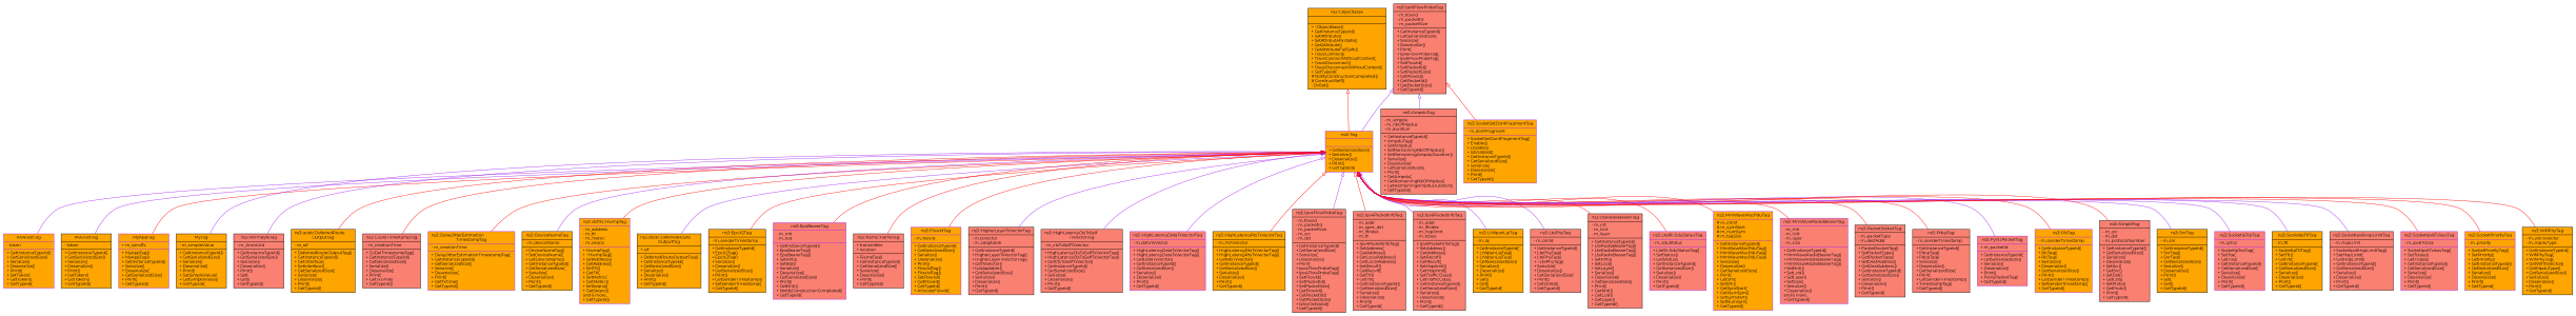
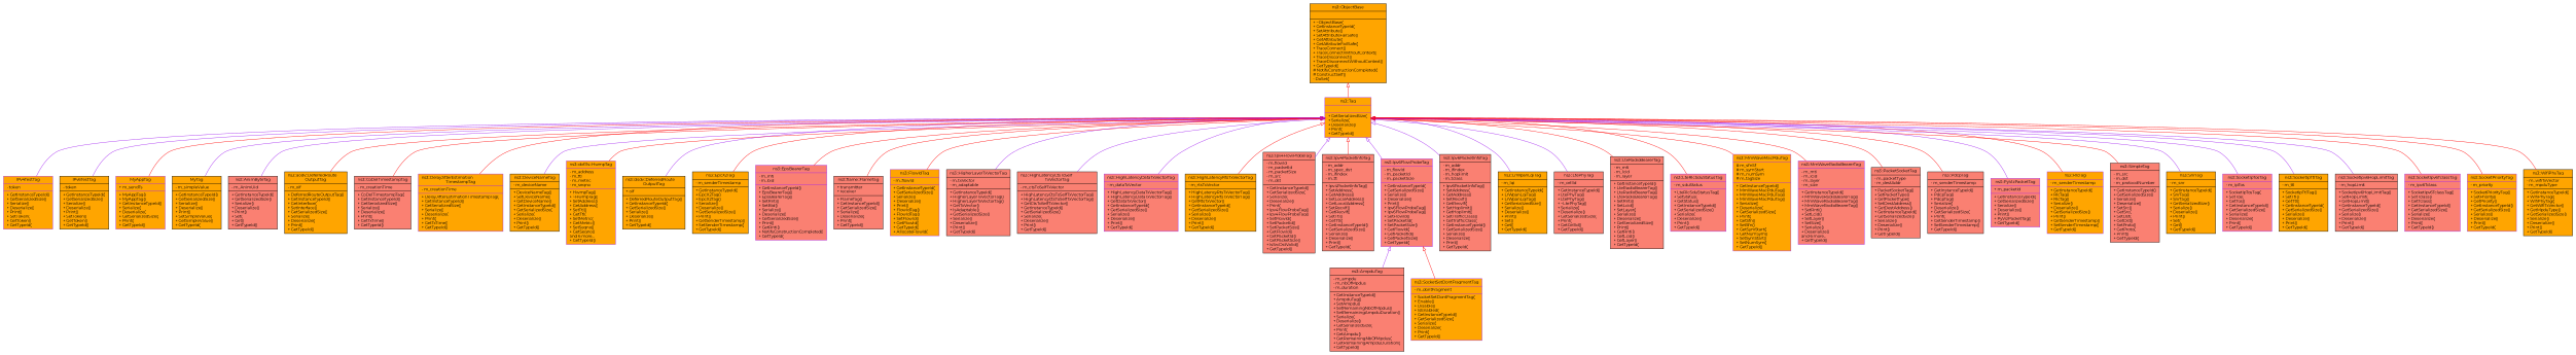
  digraph {
    fontname=Montserrat
    node [color=black fillcolor=salmon fontname=Montserrat fontsize=10 shape=record style=filled]
    edge [arrowtail=onormal color=red dir=back fontname=Montserrat fontsize=10 labelfontname=Helvetica labelfontsize=10 style=solid]
    n1 [color=purple fillcolor=orange fontcolor=black height=0.2 label="{ns3::Tag\n||+ GetSerializedSize()\l+ Serialize()\l+ Deserialize()\l+ Print()\l+ GetTypeId()\l}" width=0.4]
    n2 [color=purple fillcolor=orange height=0.2 label="{IPv4TestTag\n|- token\l|+ GetInstanceTypeId()\l+ GetSerializedSize()\l+ Serialize()\l+ Deserialize()\l+ Print()\l+ SetToken()\l+ GetToken()\l+ GetTypeId()\l}" width=0.4]
    n3 [fillcolor=orange height=0.2 label="{IPv6TestTag\n|- token\l|+ GetInstanceTypeId()\l+ GetSerializedSize()\l+ Serialize()\l+ Deserialize()\l+ Print()\l+ SetToken()\l+ GetToken()\l+ GetTypeId()\l}" width=0.4]
    n4 [color=purple fillcolor=orange height=0.2 label="{MyAppTag\n|+ m_sendTs\l|+ MyAppTag()\l+ MyAppTag()\l+ GetInstanceTypeId()\l+ Serialize()\l+ Deserialize()\l+ GetSerializedSize()\l+ Print()\l+ GetTypeId()\l}" width=0.4]
    n5 [fillcolor=orange height=0.2 label="{MyTag\n|- m_simpleValue\l|+ GetInstanceTypeId()\l+ GetSerializedSize()\l+ Serialize()\l+ Deserialize()\l+ Print()\l+ SetSimpleValue()\l+ GetSimpleValue()\l+ GetTypeId()\l}" width=0.4]
    n6 [height=0.2 label="{ns3::AnimByteTag\n|- m_AnimUid\l|+ GetInstanceTypeId()\l+ GetSerializedSize()\l+ Serialize()\l+ Deserialize()\l+ Print()\l+ Set()\l+ Get()\l+ GetTypeId()\l}" width=0.4]
    n7 [fillcolor=orange height=0.2 label="{ns3::aodv::DeferredRoute\lOutputTag\n|- m_oif\l|+ DeferredRouteOutputTag()\l+ GetInstanceTypeId()\l+ GetInterface()\l+ SetInterface()\l+ GetSerializedSize()\l+ Serialize()\l+ Deserialize()\l+ Print()\l+ GetTypeId()\l}" width=0.4]
    n8 [height=0.2 label="{ns3::CoDelTimestampTag\n|- m_creationTime\l|+ CoDelTimestampTag()\l+ GetInstanceTypeId()\l+ GetSerializedSize()\l+ Serialize()\l+ Deserialize()\l+ Print()\l+ GetTxTime()\l+ GetTypeId()\l}" width=0.4]
    n9 [color=purple fillcolor=orange height=0.2 label="{ns3::DelayJitterEstimation\lTimestampTag\n|- m_creationTime\l|+ DelayJitterEstimationTimestampTag()\l+ GetInstanceTypeId()\l+ GetSerializedSize()\l+ Serialize()\l+ Deserialize()\l+ Print()\l+ GetTxTime()\l+ GetTypeId()\l}" width=0.4]
    n10 [fillcolor=orange height=0.2 label="{ns3::DeviceNameTag\n|- m_deviceName\l|+ DeviceNameTag()\l+ SetDeviceName()\l+ GetDeviceName()\l+ GetInstanceTypeId()\l+ GetSerializedSize()\l+ Serialize()\l+ Deserialize()\l+ Print()\l+ GetTypeId()\l}" width=0.4]
    n11 [color=purple fillcolor=orange height=0.2 label="{ns3::dot11s::HwmpTag\n|- m_address\l- m_ttl\l- m_metric\l- m_seqno\l|+ HwmpTag()\l+ ~HwmpTag()\l+ SetAddress()\l+ GetAddress()\l+ SetTtl()\l+ GetTtl()\l+ SetMetric()\l+ GetMetric()\l+ SetSeqno()\l+ GetSeqno()\land 6 more...\l+ GetTypeId()\l}" width=0.4]
    n12 [fillcolor=orange height=0.2 label="{ns3::dsdv::DeferredRoute\lOutputTag\n|+ oif\l|+ DeferredRouteOutputTag()\l+ GetInstanceTypeId()\l+ GetSerializedSize()\l+ Serialize()\l+ Deserialize()\l+ Print()\l+ GetTypeId()\l}" width=0.4]
    n13 [fillcolor=orange height=0.2 label="{ns3::EpcX2Tag\n|- m_senderTimestamp\l|+ GetInstanceTypeId()\l+ EpcX2Tag()\l+ EpcX2Tag()\l+ Serialize()\l+ Deserialize()\l+ GetSerializedSize()\l+ Print()\l+ GetSenderTimestamp()\l+ SetSenderTimestamp()\l+ GetTypeId()\l}" width=0.4]
    n14 [color=purple height=0.2 label="{ns3::EpsBearerTag\n|- m_rnti\l- m_bid\l|+ GetInstanceTypeId()\l+ EpsBearerTag()\l+ EpsBearerTag()\l+ SetRnti()\l+ SetBid()\l+ Serialize()\l+ Deserialize()\l+ GetSerializedSize()\l+ Print()\l+ GetRnti()\l+ NotifyConstructionCompleted()\l+ GetTypeId()\l}" width=0.4]
    n15 [height=0.2 label="{ns3::flame::FlameTag\n|+ transmitter\l+ receiver\l|+ FlameTag()\l+ GetInstanceTypeId()\l+ GetSerializedSize()\l+ Serialize()\l+ Deserialize()\l+ Print()\l+ GetTypeId()\l}" width=0.4]
    n16 [color=purple fillcolor=orange height=0.2 label="{ns3::FlowIdTag\n|- m_flowId\l|+ GetInstanceTypeId()\l+ GetSerializedSize()\l+ Serialize()\l+ Deserialize()\l+ Print()\l+ FlowIdTag()\l+ FlowIdTag()\l+ SetFlowId()\l+ GetFlowId()\l+ GetTypeId()\l+ AllocateFlowId()\l}" width=0.4]
    n17 [height=0.2 label="{ns3::HigherLayerTxVectorTag\n|- m_txVector\l- m_adaptable\l|+ GetInstanceTypeId()\l+ HigherLayerTxVectorTag()\l+ HigherLayerTxVectorTag()\l+ GetTxVector()\l+ IsAdaptable()\l+ GetSerializedSize()\l+ Serialize()\l+ Deserialize()\l+ Print()\l+ GetTypeId()\l}" width=0.4]
    n18 [height=0.2 label="{ns3::HighLatencyCtsToSelf\lTxVectorTag\n|- m_ctsToSelfTxVector\l|+ HighLatencyCtsToSelfTxVectorTag()\l+ HighLatencyCtsToSelfTxVectorTag()\l+ GetCtsToSelfTxVector()\l+ GetInstanceTypeId()\l+ GetSerializedSize()\l+ Serialize()\l+ Deserialize()\l+ Print()\l+ GetTypeId()\l}" width=0.4]
    n19 [color=purple height=0.2 label="{ns3::HighLatencyDataTxVectorTag\n|- m_dataTxVector\l|+ HighLatencyDataTxVectorTag()\l+ HighLatencyDataTxVectorTag()\l+ GetDataTxVector()\l+ GetInstanceTypeId()\l+ GetSerializedSize()\l+ Serialize()\l+ Deserialize()\l+ Print()\l+ GetTypeId()\l}" width=0.4]
    n20 [fillcolor=orange height=0.2 label="{ns3::HighLatencyRtsTxVectorTag\n|- m_rtsTxVector\l|+ HighLatencyRtsTxVectorTag()\l+ HighLatencyRtsTxVectorTag()\l+ GetRtsTxVector()\l+ GetInstanceTypeId()\l+ GetSerializedSize()\l+ Serialize()\l+ Deserialize()\l+ Print()\l+ GetTypeId()\l}" width=0.4]
    n21 [height=0.2 label="{ns3::Ipv4FlowProbeTag\n|- m_flowId\l- m_packetId\l- m_packetSize\l- m_src\l- m_dst\l|+ GetInstanceTypeId()\l+ GetSerializedSize()\l+ Serialize()\l+ Deserialize()\l+ Print()\l+ Ipv4FlowProbeTag()\l+ Ipv4FlowProbeTag()\l+ SetFlowId()\l+ SetPacketId()\l+ SetPacketSize()\l+ GetFlowId()\l+ GetPacketId()\l+ GetPacketSize()\l+ IsSrcDstValid()\l+ GetTypeId()\l}" width=0.4]
    n22 [height=0.2 label="{ns3::Ipv4PacketInfoTag\n|- m_addr\l- m_spec_dst\l- m_ifindex\l- m_ttl\l|+ Ipv4PacketInfoTag()\l+ SetAddress()\l+ GetAddress()\l+ SetLocalAddress()\l+ GetLocalAddress()\l+ SetRecvIf()\l+ GetRecvIf()\l+ SetTtl()\l+ GetTtl()\l+ GetInstanceTypeId()\l+ GetSerializedSize()\l+ Serialize()\l+ Deserialize()\l+ Print()\l+ GetTypeId()\l}" width=0.4]
-   n23 [height=0.2 label="{ns3::Ipv6FlowProbeTag\n|- m_flowId\l- m_packetId\l- m_packetSize\l|+ GetInstanceTypeId()\l+ GetSerializedSize()\l+ Serialize()\l+ Deserialize()\l+ Print()\l+ Ipv6FlowProbeTag()\l+ Ipv6FlowProbeTag()\l+ SetFlowId()\l+ SetPacketId()\l+ SetPacketSize()\l+ GetFlowId()\l+ GetPacketId()\l+ GetPacketSize()\l+ GetTypeId()\l}" width=0.4]
+   n23 [color=purple height=0.2 label="{ns3::Ipv6FlowProbeTag\n|- m_flowId\l- m_packetId\l- m_packetSize\l|+ GetInstanceTypeId()\l+ GetSerializedSize()\l+ Serialize()\l+ Deserialize()\l+ Print()\l+ Ipv6FlowProbeTag()\l+ Ipv6FlowProbeTag()\l+ SetFlowId()\l+ SetPacketId()\l+ SetPacketSize()\l+ GetFlowId()\l+ GetPacketId()\l+ GetPacketSize()\l+ GetTypeId()\l}" width=0.4]
    n24 [height=0.2 label="{ns3::Ipv6PacketInfoTag\n|- m_addr\l- m_ifindex\l- m_hoplimit\l- m_tclass\l|+ Ipv6PacketInfoTag()\l+ SetAddress()\l+ GetAddress()\l+ SetRecvIf()\l+ GetRecvIf()\l+ SetHoplimit()\l+ GetHoplimit()\l+ SetTrafficClass()\l+ GetTrafficClass()\l+ GetInstanceTypeId()\l+ GetSerializedSize()\l+ Serialize()\l+ Deserialize()\l+ Print()\l+ GetTypeId()\l}" width=0.4]
    n25 [fillcolor=orange height=0.2 label="{ns3::LrWpanLqiTag\n|- m_lqi\l|+ GetInstanceTypeId()\l+ LrWpanLqiTag()\l+ LrWpanLqiTag()\l+ GetSerializedSize()\l+ Serialize()\l+ Deserialize()\l+ Print()\l+ Set()\l+ Get()\l+ GetTypeId()\l}" width=0.4]
    n26 [height=0.2 label="{ns3::LtePhyTag\n|- m_cellId\l|+ GetInstanceTypeId()\l+ LtePhyTag()\l+ LtePhyTag()\l+ ~LtePhyTag()\l+ Serialize()\l+ Deserialize()\l+ GetSerializedSize()\l+ Print()\l+ GetCellId()\l+ GetTypeId()\l}" width=0.4]
    n27 [height=0.2 label="{ns3::LteRadioBearerTag\n|- m_rnti\l- m_lcid\l- m_layer\l|+ GetInstanceTypeId()\l+ LteRadioBearerTag()\l+ LteRadioBearerTag()\l+ LteRadioBearerTag()\l+ SetRnti()\l+ SetLcid()\l+ SetLayer()\l+ Serialize()\l+ Deserialize()\l+ GetSerializedSize()\l+ Print()\l+ GetRnti()\l+ GetLcid()\l+ GetLayer()\l+ GetTypeId()\l}" width=0.4]
    n28 [color=purple height=0.2 label="{ns3::LteRlcSduStatusTag\n|- m_sduStatus\l|+ LteRlcSduStatusTag()\l+ SetStatus()\l+ GetStatus()\l+ GetInstanceTypeId()\l+ GetSerializedSize()\l+ Serialize()\l+ Deserialize()\l+ Print()\l+ GetTypeId()\l}" width=0.4]
    n29 [color=purple fillcolor=orange height=0.2 label="{ns3::MmWaveMacPduTag\n|# m_sfnSf\l# m_symStart\l# m_numSym\l# m_tagSize\l|+ GetInstanceTypeId()\l+ MmWaveMacPduTag()\l+ MmWaveMacPduTag()\l+ MmWaveMacPduTag()\l+ Serialize()\l+ Deserialize()\l+ GetSerializedSize()\l+ Print()\l+ GetSfn()\l+ SetSfn()\l+ GetSymStart()\l+ GetNumSym()\l+ SetSymStart()\l+ SetNumSym()\l+ GetTypeId()\l}" width=0.4]
    n30 [color=purple height=0.2 label="{ns3::MmWaveRadioBearerTag\n|- m_rnti\l- m_lcid\l- m_layer\l- m_size\l|+ GetInstanceTypeId()\l+ MmWaveRadioBearerTag()\l+ MmWaveRadioBearerTag()\l+ MmWaveRadioBearerTag()\l+ SetRnti()\l+ SetLcid()\l+ SetLayer()\l+ SetSize()\l+ Serialize()\l+ Deserialize()\land 6 more...\l+ GetTypeId()\l}" width=0.4]
    n31 [height=0.2 label="{ns3::PacketSocketTag\n|- m_packetType\l- m_destAddr\l|+ PacketSocketTag()\l+ SetPacketType()\l+ GetPacketType()\l+ SetDestAddress()\l+ GetDestAddress()\l+ GetInstanceTypeId()\l+ GetSerializedSize()\l+ Serialize()\l+ Deserialize()\l+ Print()\l+ GetTypeId()\l}" width=0.4]
-   n32 [height=0.2 label="{ns3::PdcpTag\n|- m_senderTimestamp\l|+ GetInstanceTypeId()\l+ PdcpTag()\l+ PdcpTag()\l+ Serialize()\l+ Deserialize()\l+ GetSerializedSize()\l+ Print()\l+ GetSenderTimestamp()\l+ TimestampTag()\l+ GetTypeId()\l}" width=0.4]
+   n32 [height=0.2 label="{ns3::PdcpTag\n|- m_senderTimestamp\l|+ GetInstanceTypeId()\l+ PdcpTag()\l+ PdcpTag()\l+ Serialize()\l+ Deserialize()\l+ GetSerializedSize()\l+ Print()\l+ GetSenderTimestamp()\l+ SetSenderTimestamp()\l+ GetTypeId()\l}" width=0.4]
    n33 [color=purple height=0.2 label="{ns3::PyVizPacketTag\n|+ m_packetId\l|+ GetInstanceTypeId()\l+ GetSerializedSize()\l+ Serialize()\l+ Deserialize()\l+ Print()\l+ PyVizPacketTag()\l+ GetTypeId()\l}" width=0.4]
    n34 [color=purple fillcolor=orange height=0.2 label="{ns3::RlcTag\n|- m_senderTimestamp\l|+ GetInstanceTypeId()\l+ RlcTag()\l+ RlcTag()\l+ Serialize()\l+ Deserialize()\l+ GetSerializedSize()\l+ Print()\l+ GetSenderTimestamp()\l+ SetSenderTimestamp()\l+ GetTypeId()\l}" width=0.4]
    n35 [height=0.2 label="{ns3::SimpleTag\n|- m_src\l- m_dst\l- m_protocolNumber\l|+ GetInstanceTypeId()\l+ GetSerializedSize()\l+ Serialize()\l+ Deserialize()\l+ SetSrc()\l+ GetSrc()\l+ SetDst()\l+ GetDst()\l+ SetProto()\l+ GetProto()\l+ Print()\l+ GetTypeId()\l}" width=0.4]
    n36 [fillcolor=orange height=0.2 label="{ns3::SnrTag\n|- m_snr\l|+ GetInstanceTypeId()\l+ SnrTag()\l+ SnrTag()\l+ GetSerializedSize()\l+ Serialize()\l+ Deserialize()\l+ Print()\l+ Set()\l+ Get()\l+ GetTypeId()\l}" width=0.4]
    n37 [color=purple height=0.2 label="{ns3::SocketIpTosTag\n|- m_ipTos\l|+ SocketIpTosTag()\l+ SetTos()\l+ GetTos()\l+ GetInstanceTypeId()\l+ GetSerializedSize()\l+ Serialize()\l+ Deserialize()\l+ Print()\l+ GetTypeId()\l}" width=0.4]
    n38 [fillcolor=orange height=0.2 label="{ns3::SocketIpTtlTag\n|- m_ttl\l|+ SocketIpTtlTag()\l+ SetTtl()\l+ GetTtl()\l+ GetInstanceTypeId()\l+ GetSerializedSize()\l+ Serialize()\l+ Deserialize()\l+ Print()\l+ GetTypeId()\l}" width=0.4]
    n39 [height=0.2 label="{ns3::SocketIpv6HopLimitTag\n|- m_hopLimit\l|+ SocketIpv6HopLimitTag()\l+ SetHopLimit()\l+ GetHopLimit()\l+ GetInstanceTypeId()\l+ GetSerializedSize()\l+ Serialize()\l+ Deserialize()\l+ Print()\l+ GetTypeId()\l}" width=0.4]
    n40 [color=purple height=0.2 label="{ns3::SocketIpv6TclassTag\n|- m_ipv6Tclass\l|+ SocketIpv6TclassTag()\l+ SetTclass()\l+ GetTclass()\l+ GetInstanceTypeId()\l+ GetSerializedSize()\l+ Serialize()\l+ Deserialize()\l+ Print()\l+ GetTypeId()\l}" width=0.4]
    n41 [color=purple fillcolor=orange height=0.2 label="{ns3::SocketPriorityTag\n|- m_priority\l|+ SocketPriorityTag()\l+ SetPriority()\l+ GetPriority()\l+ GetInstanceTypeId()\l+ GetSerializedSize()\l+ Serialize()\l+ Deserialize()\l+ Print()\l+ GetTypeId()\l}" width=0.4]
    n42 [fillcolor=orange height=0.2 label="{ns3::WifiPhyTag\n|- m_wifiTxVector\l- m_mpduType\l|+ GetInstanceTypeId()\l+ WifiPhyTag()\l+ WifiPhyTag()\l+ GetWifiTxVector()\l+ GetMpduType()\l+ GetSerializedSize()\l+ Serialize()\l+ Deserialize()\l+ Print()\l+ GetTypeId()\l}" width=0.4]
    n43 [height=0.2 label="{ns3::AmpduTag\n|- m_ampdu\l- m_nbOfMpdus\l- m_duration\l|+ GetInstanceTypeId()\l+ AmpduTag()\l+ SetAmpdu()\l+ SetRemainingNbOfMpdus()\l+ SetRemainingAmpduDuration()\l+ Serialize()\l+ Deserialize()\l+ GetSerializedSize()\l+ Print()\l+ GetAmpdu()\l+ GetRemainingNbOfMpdus()\l+ GetRemainingAmpduDuration()\l+ GetTypeId()\l}" width=0.4]
    n44 [color=purple fillcolor=orange height=0.2 label="{ns3::SocketSetDontFragmentTag\n|- m_dontFragment\l|+ SocketSetDontFragmentTag()\l+ Enable()\l+ Disable()\l+ IsEnabled()\l+ GetInstanceTypeId()\l+ GetSerializedSize()\l+ Serialize()\l+ Deserialize()\l+ Print()\l+ GetTypeId()\l}" width=0.4]
    n45 [fillcolor=orange height=0.2 label="{ns3::ObjectBase\n||+ ~ObjectBase()\l+ GetInstanceTypeId()\l+ SetAttribute()\l+ SetAttributeFailSafe()\l+ GetAttribute()\l+ GetAttributeFailSafe()\l+ TraceConnect()\l+ TraceConnectWithoutContext()\l+ TraceDisconnect()\l+ TraceDisconnectWithoutContext()\l+ GetTypeId()\l# NotifyConstructionCompleted()\l# ConstructSelf()\l- DoSet()\l}" width=0.4]
    n1 -> n2 [color=purple]
    n1 -> n3 [color=purple]
    n1 -> n4
    n1 -> n5 [color=purple]
    n1 -> n6 [color=purple]
    n1 -> n7
    n1 -> n8
    n1 -> n9
    n1 -> n10 [color=purple]
    n1 -> n11
    n1 -> n12 [color=purple]
    n1 -> n13
    n1 -> n14
    n1 -> n15
    n1 -> n16
    n1 -> n17 [color=purple]
    n1 -> n18 [color=purple]
    n1 -> n19 [color=purple]
    n1 -> n20
    n1 -> n21 [color=purple]
    n1 -> n22
-   n23 -> n1 [color=purple]
+   n1 -> n23 [color=purple]
    n1 -> n24 [color=purple]
    n1 -> n25 [color=purple]
    n1 -> n26 [color=purple]
    n1 -> n27
    n1 -> n28
    n1 -> n29
    n1 -> n30
    n1 -> n31
    n1 -> n32
    n1 -> n33 [color=purple]
    n1 -> n34
    n1 -> n35
    n1 -> n36 [color=purple]
    n1 -> n37 [color=purple]
    n1 -> n38 [color=purple]
    n1 -> n39 [color=purple]
    n1 -> n40
    n1 -> n41
    n1 -> n42
    n23 -> n43 [color=purple]
    n23 -> n44
    n45 -> n1
  }
